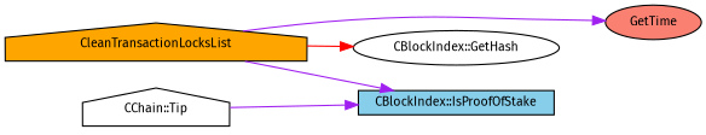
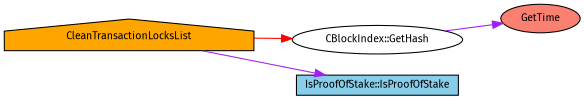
  digraph {
    fontname="Fira Sans"
    rankdir=LR
    node [color=black fillcolor=white fontname="Fira Sans" fontsize=10 shape=house style=filled]
    edge [color=purple fontname="Fira Sans" fontsize=10 labelfontname=Helvetica labelfontsize=10 style=solid]
    n1 [fillcolor=orange fontcolor=black height=0.2 label=CleanTransactionLocksList width=0.4]
    n2 [fillcolor=salmon height=0.2 label=GetTime shape=ellipse width=0.4]
    n3 [height=0.2 label="CBlockIndex::GetHash" shape=ellipse width=0.4]
-   n4 [fillcolor=skyblue height=0.2 label="CBlockIndex::IsProofOfStake" shape=box width=0.4]
-   n5 [height=0.2 label="CChain::Tip" width=0.4]
-   n1 -> n2
+   n4 [fillcolor=skyblue height=0.2 label="IsProofOfStake::IsProofOfStake" shape=box width=0.4]
+   n3 -> n2
    n1 -> n3 [color=red]
    n1 -> n4
-   n5 -> n4
  }
